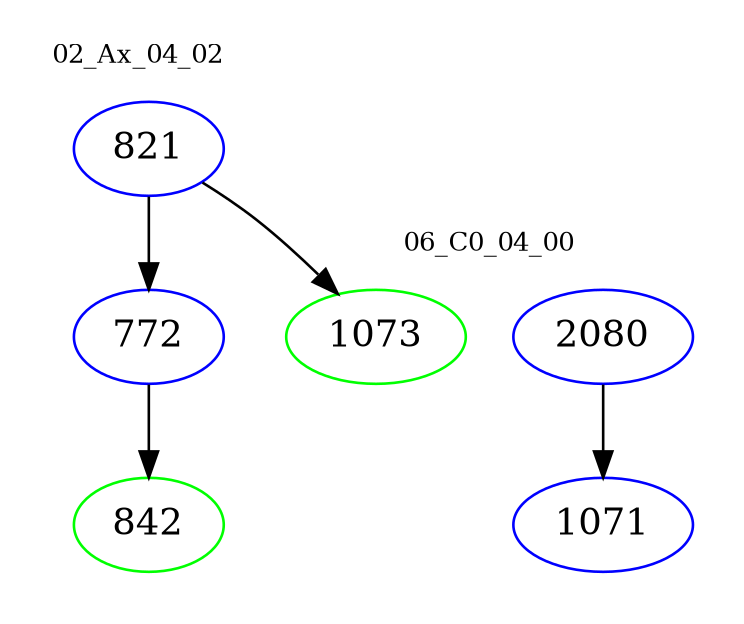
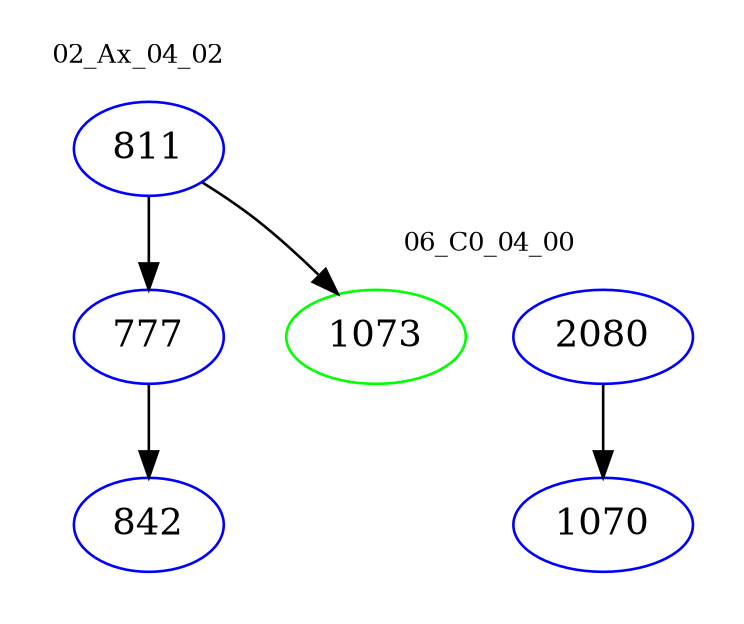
  digraph {
    node [color=blue]
    edge [color=black]
-   n1 [label=821]
-   n2 [label=772]
-   n3 [color=green label=842]
+   n1 [label=811]
+   n2 [label=777]
+   n3 [label=842]
    n4 [label=2080]
-   n5 [label=1071]
+   n5 [label=1070]
    n6 [color=green label=1073]
    subgraph cluster_1 {
      color=white
      fontsize=10
      label="02_Ax_04_02"
      n1
      n2
      n3
    }
    subgraph cluster_2 {
      color=white
      fontsize=10
      label="06_C0_04_00"
      n4
      n5
      n6
    }
    n1 -> n2
    n1 -> n6
    n2 -> n3
    n4 -> n5
  }
